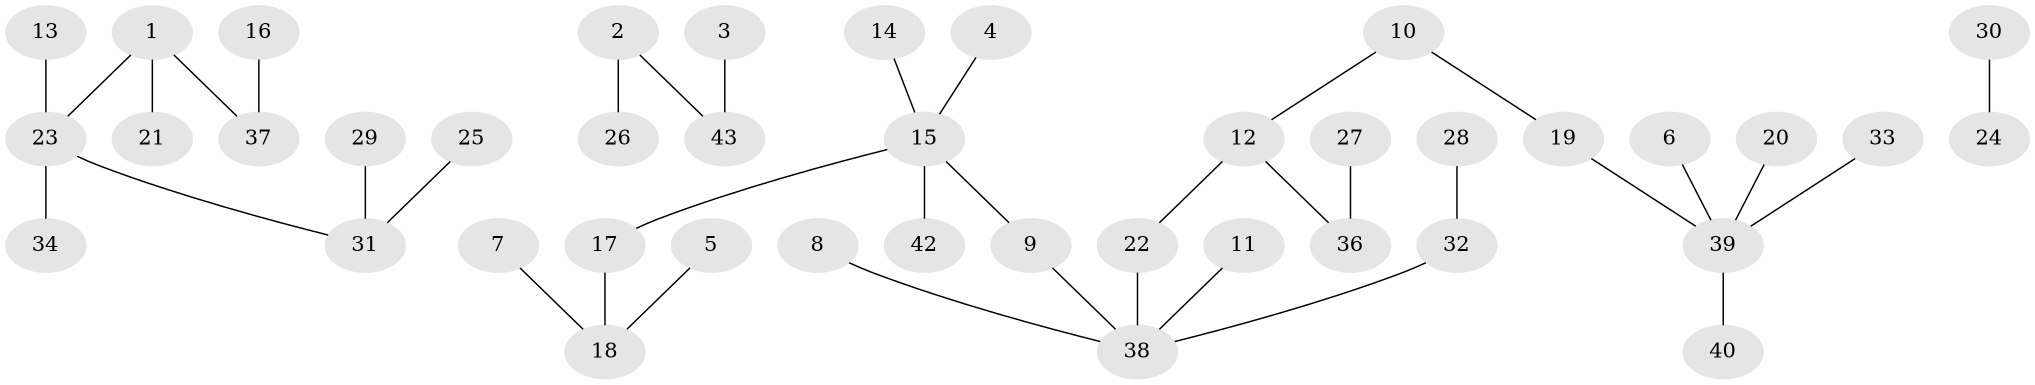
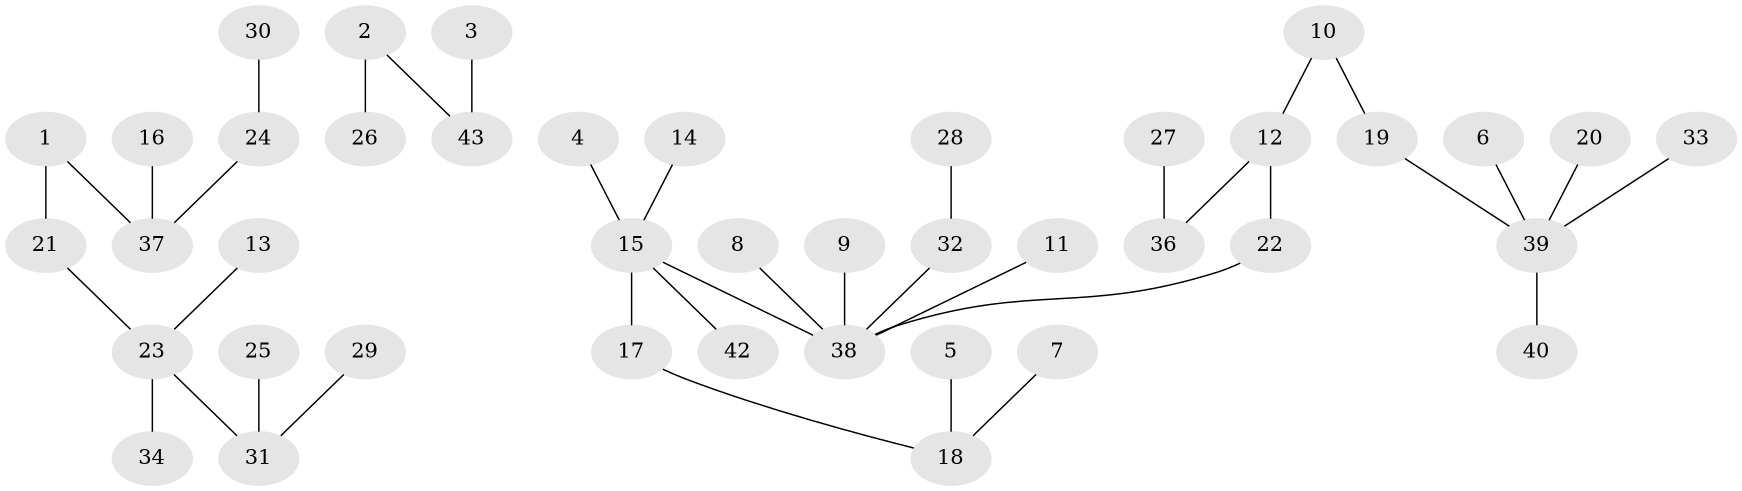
  graph {
    node [color=gray90 style=filled]
    edge [weight=1.0]
    1
    21
    23
    37
    34
    31
    2
    26
    43
    3
    4
    15
    38
    17
    42
    5
    18
    6
    39
    40
    7
    8
    9
    10
    12
    19
    22
    36
    11
    13
    14
    16
    20
    24
    25
    27
    28
    32
    29
    30
    33
    1 -- 21
-   1 -- 23
+   21 -- 23
    1 -- 37
    23 -- 34
    23 -- 31
    2 -- 26
    2 -- 43
    3 -- 43
    4 -- 15
-   15 -- 9
+   15 -- 38
    15 -- 17
    15 -- 42
    17 -- 18
    5 -- 18
    6 -- 39
    39 -- 40
    7 -- 18
    8 -- 38
    9 -- 38
    10 -- 12
    10 -- 19
    12 -- 22
    12 -- 36
    19 -- 39
    22 -- 38
    11 -- 38
    13 -- 23
    14 -- 15
    16 -- 37
    20 -- 39
+   24 -- 37
    25 -- 31
    27 -- 36
    28 -- 32
    32 -- 38
    29 -- 31
    30 -- 24
    33 -- 39
  }
